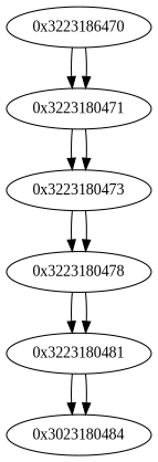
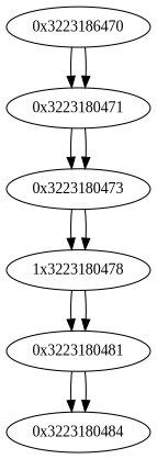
  digraph {
    fontname="Liberation Serif"
    node [fontname="Liberation Serif"]
    edge [fontname="Liberation Serif"]
    n1 [label="0x3223186470"]
    n2 [label="0x3223180471"]
    n3 [label="0x3223180473"]
-   n4 [label="0x3223180478"]
+   n4 [label="1x3223180478"]
    n5 [label="0x3223180481"]
-   n6 [label="0x3023180484"]
+   n6 [label="0x3223180484"]
    n1 -> n2
    n1 -> n2
    n2 -> n3
    n2 -> n3
    n3 -> n4
    n3 -> n4
    n4 -> n5
    n4 -> n5
    n5 -> n6
    n5 -> n6
  }
